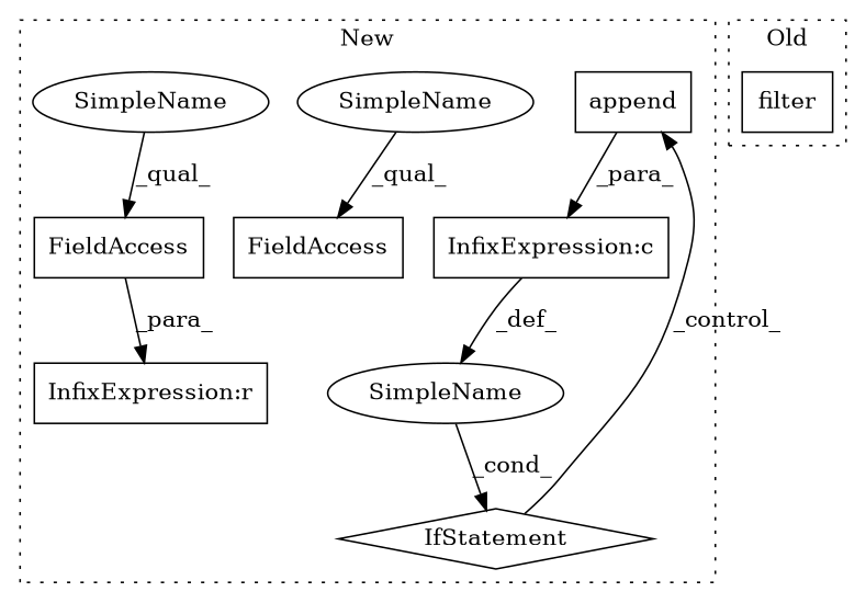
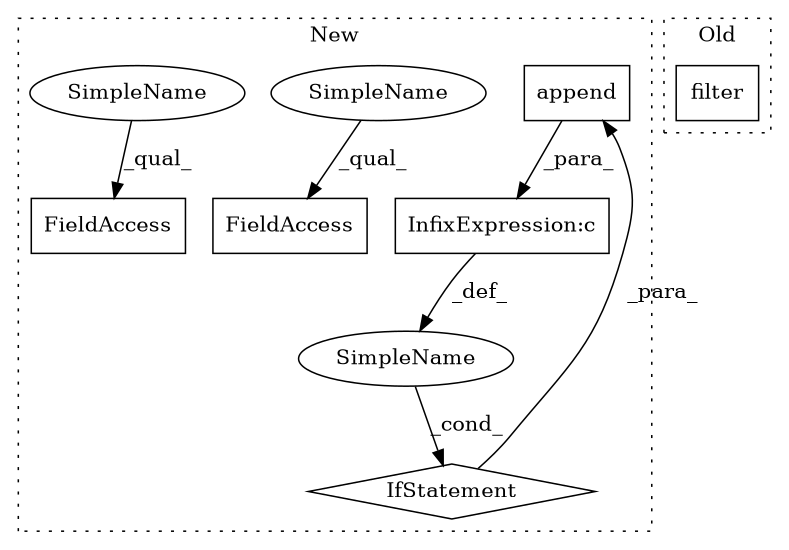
  digraph {
    node [a=42 l=4 s=8496 shape=box]
    n1 [a=32 l="16,2" label=append s="8530,8617"]
    n2 [a=25 l="4,2" label=IfStatement s="8465,8514" shape=diamond]
    n3 [a=27 label="InfixExpression:c" s=8491]
    n4 [label=SimpleName shape=ellipse l="" s=""]
-   n5 [a=27 label="InfixExpression:r" s=8508]
    n6 [a=22 l=12 label=FieldAccess]
    n7 [a=22 l=13 label=FieldAccess s=8428]
    n8 [l=5 label=SimpleName s=8428 shape=ellipse]
    n9 [l=5 label=SimpleName shape=ellipse]
    n10 [a=32 l="7,1" label=filter s="8395,8472"]
    subgraph cluster_1 {
      label=New
      style=dotted
      n1
      n2
      n3
      n4
-     n5
      n6
      n7
      n8
      n9
    }
    subgraph cluster_2 {
      label=Old
      style=dotted
      n10
    }
    n1 -> n3 [label=_para_]
-   n2 -> n1 [label=_control_]
+   n2 -> n1 [label=_para_]
    n3 -> n4 [label=_def_]
    n4 -> n2 [label=_cond_]
-   n6 -> n5 [label=_para_]
    n8 -> n7 [label=_qual_]
    n9 -> n6 [label=_qual_]
  }
